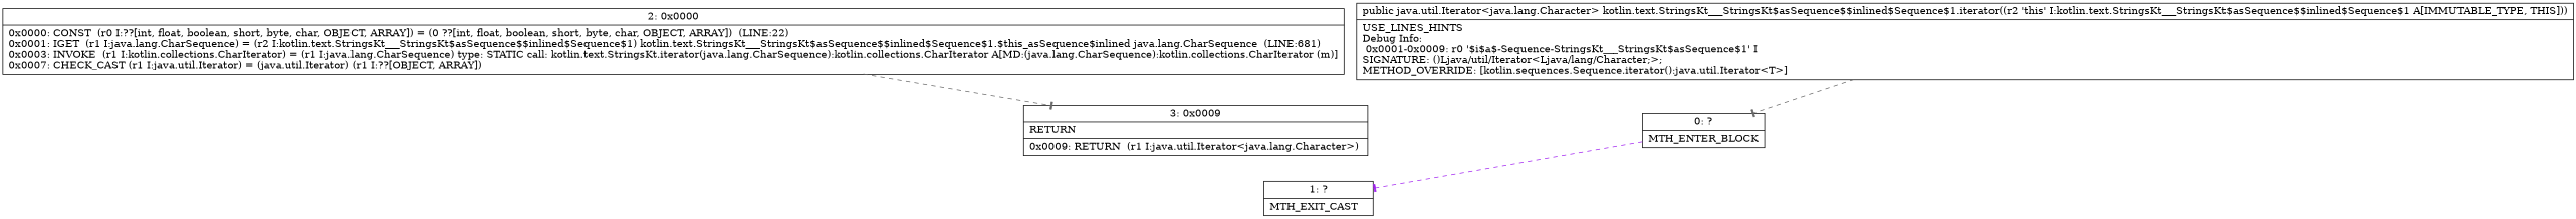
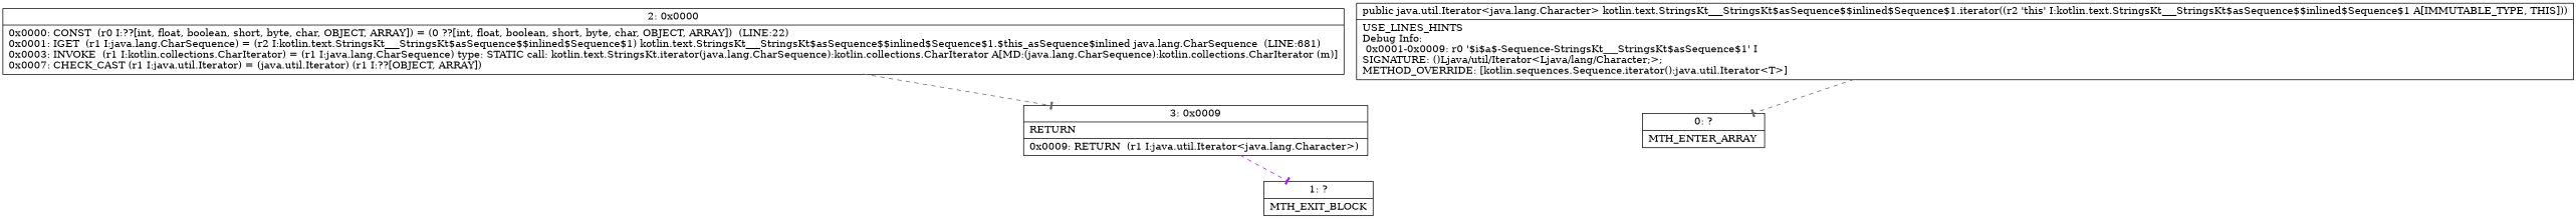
  digraph {
    node [shape=record]
    edge [arrowhead=tee color=gray40 style=dashed]
-   n1 [label="{0\:\ ?|MTH_ENTER_BLOCK\l}"]
+   n1 [label="{0\:\ ?|MTH_ENTER_ARRAY\l}"]
    n2 [label="{2\:\ 0x0000|0x0000: CONST  (r0 I:??[int, float, boolean, short, byte, char, OBJECT, ARRAY]) = (0 ??[int, float, boolean, short, byte, char, OBJECT, ARRAY])  (LINE:22)\l0x0001: IGET  (r1 I:java.lang.CharSequence) = (r2 I:kotlin.text.StringsKt___StringsKt$asSequence$$inlined$Sequence$1) kotlin.text.StringsKt___StringsKt$asSequence$$inlined$Sequence$1.$this_asSequence$inlined java.lang.CharSequence  (LINE:681)\l0x0003: INVOKE  (r1 I:kotlin.collections.CharIterator) = (r1 I:java.lang.CharSequence) type: STATIC call: kotlin.text.StringsKt.iterator(java.lang.CharSequence):kotlin.collections.CharIterator A[MD:(java.lang.CharSequence):kotlin.collections.CharIterator (m)]\l0x0007: CHECK_CAST (r1 I:java.util.Iterator) = (java.util.Iterator) (r1 I:??[OBJECT, ARRAY]) \l}"]
    n3 [label="{3\:\ 0x0009|RETURN\l|0x0009: RETURN  (r1 I:java.util.Iterator\<java.lang.Character\>) \l}"]
-   n4 [label="{1\:\ ?|MTH_EXIT_CAST\l}"]
+   n4 [label="{1\:\ ?|MTH_EXIT_BLOCK\l}"]
    n5 [label="{public java.util.Iterator\<java.lang.Character\> kotlin.text.StringsKt___StringsKt$asSequence$$inlined$Sequence$1.iterator((r2 'this' I:kotlin.text.StringsKt___StringsKt$asSequence$$inlined$Sequence$1 A[IMMUTABLE_TYPE, THIS]))  | USE_LINES_HINTS\lDebug Info:\l  0x0001\-0x0009: r0 '$i$a$\-Sequence\-StringsKt___StringsKt$asSequence$1' I\lSIGNATURE: ()Ljava\/util\/Iterator\<Ljava\/lang\/Character;\>;\lMETHOD_OVERRIDE: [kotlin.sequences.Sequence.iterator():java.util.Iterator\<T\>]\l}"]
    n2 -> n3
-   n1 -> n4 [color=purple]
+   n3 -> n4 [color=purple]
    n5 -> n1
  }
